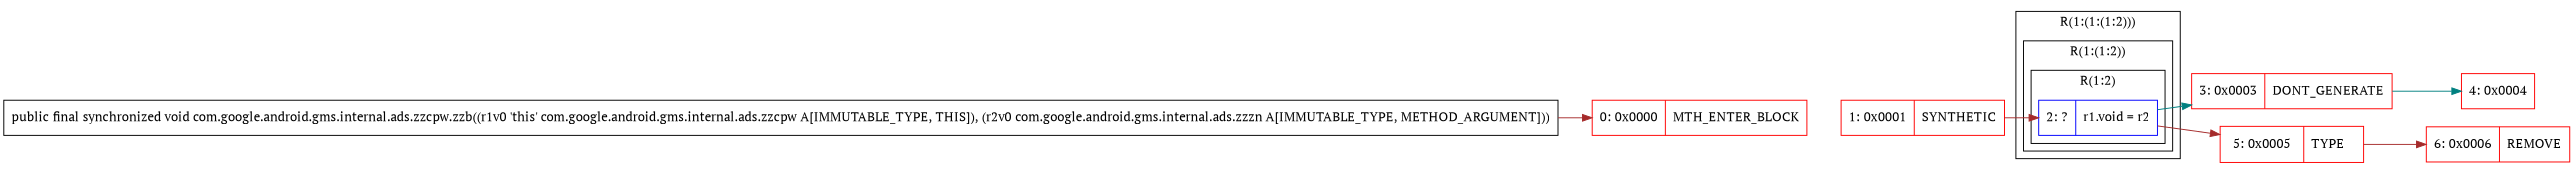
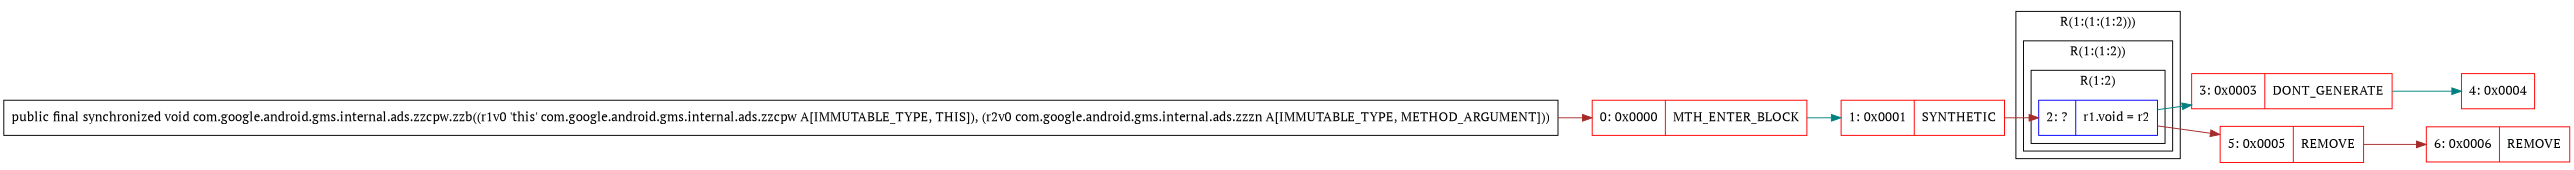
  digraph {
    fontname="PT Serif"
    rankdir=LR
    node [color=red fontname="PT Serif" shape=record]
    edge [color=brown fontname="PT Serif"]
    n1 [color=blue label="{2\:\ ?|r1.void = r2\l}"]
    n2 [label="{3\:\ 0x0003|DONT_GENERATE\l}"]
-   n3 [label="{5\:\ 0x0005|TYPE\l}"]
+   n3 [label="{5\:\ 0x0005|REMOVE\l}"]
    n4 [label="{4\:\ 0x0004}"]
    n5 [label="{6\:\ 0x0006|REMOVE\l}"]
    n6 [label="{0\:\ 0x0000|MTH_ENTER_BLOCK\l}"]
    n7 [label="{1\:\ 0x0001|SYNTHETIC\l}"]
    n8 [label="{public final synchronized void com.google.android.gms.internal.ads.zzcpw.zzb((r1v0 'this' com.google.android.gms.internal.ads.zzcpw A[IMMUTABLE_TYPE, THIS]), (r2v0 com.google.android.gms.internal.ads.zzzn A[IMMUTABLE_TYPE, METHOD_ARGUMENT])) }" color=""]
    subgraph cluster_1 {
      label="R(1:(1:(1:2)))"
      subgraph cluster_2 {
        label="R(1:(1:2))"
        subgraph cluster_3 {
          label="R(1:2)"
          n1
        }
      }
    }
    n1 -> n2 [color=teal]
    n1 -> n3
    n2 -> n4 [color=teal]
    n3 -> n5
+   n6 -> n7 [color=teal]
    n7 -> n1
    n8 -> n6
  }
